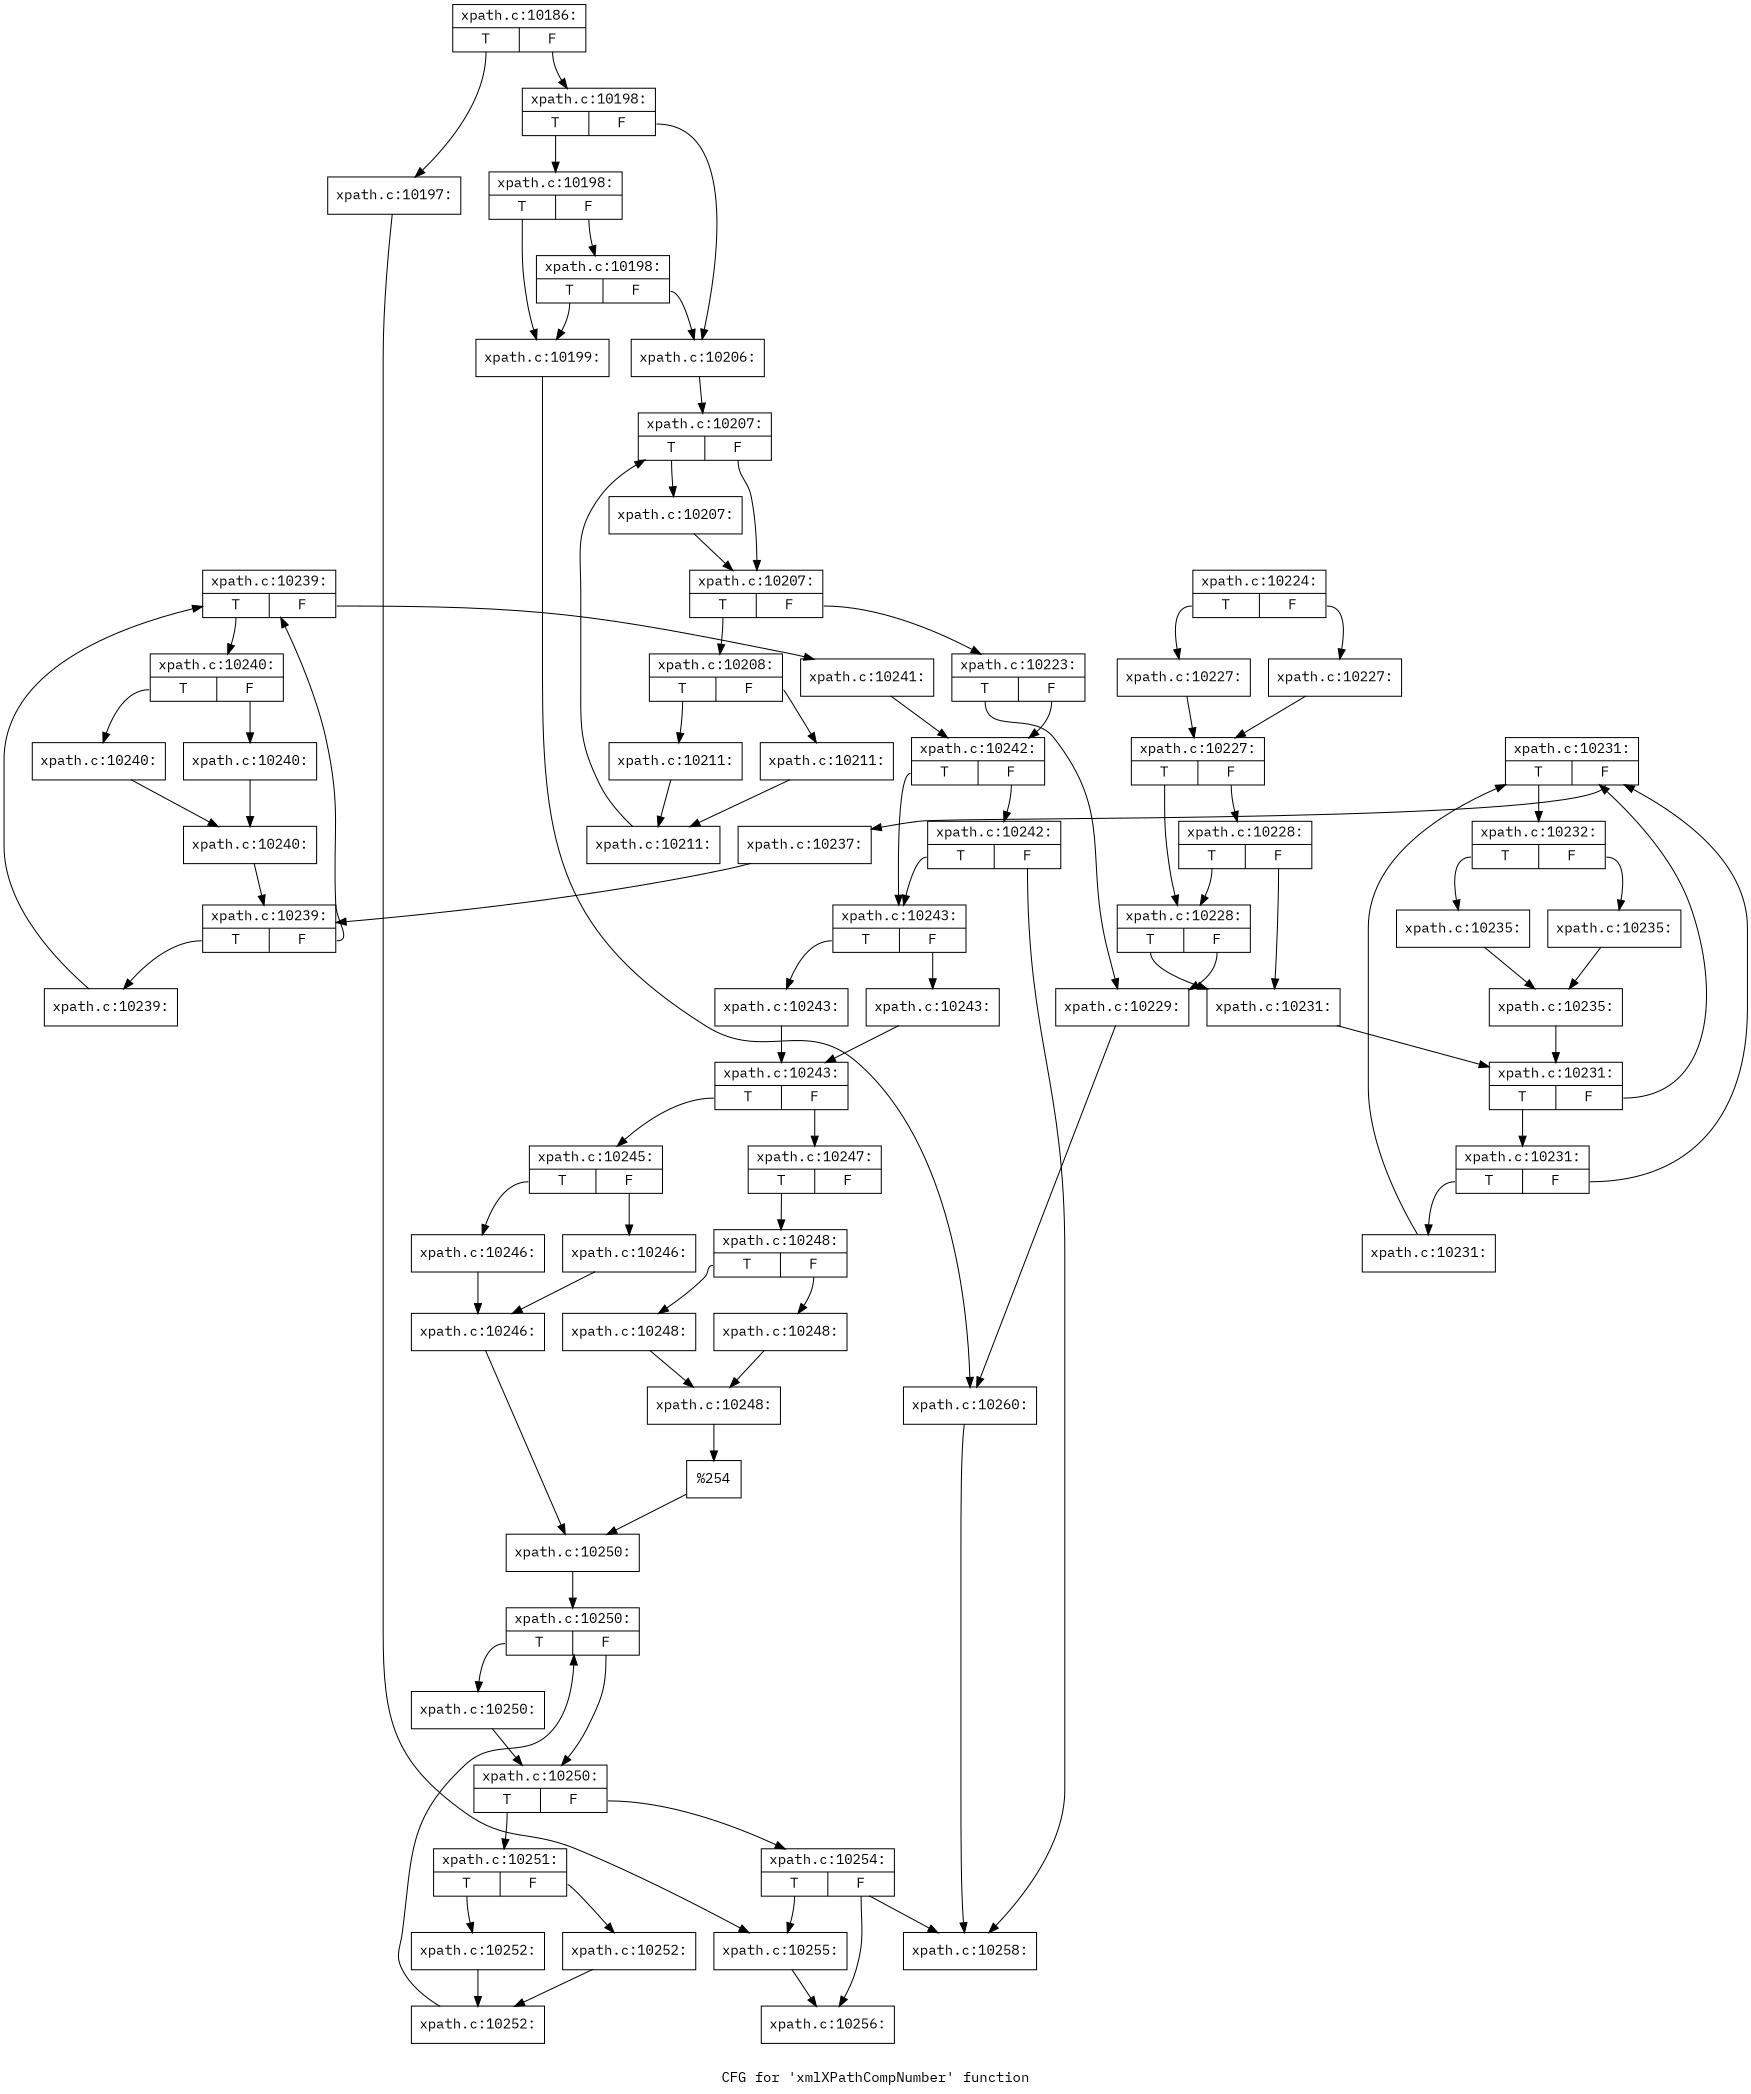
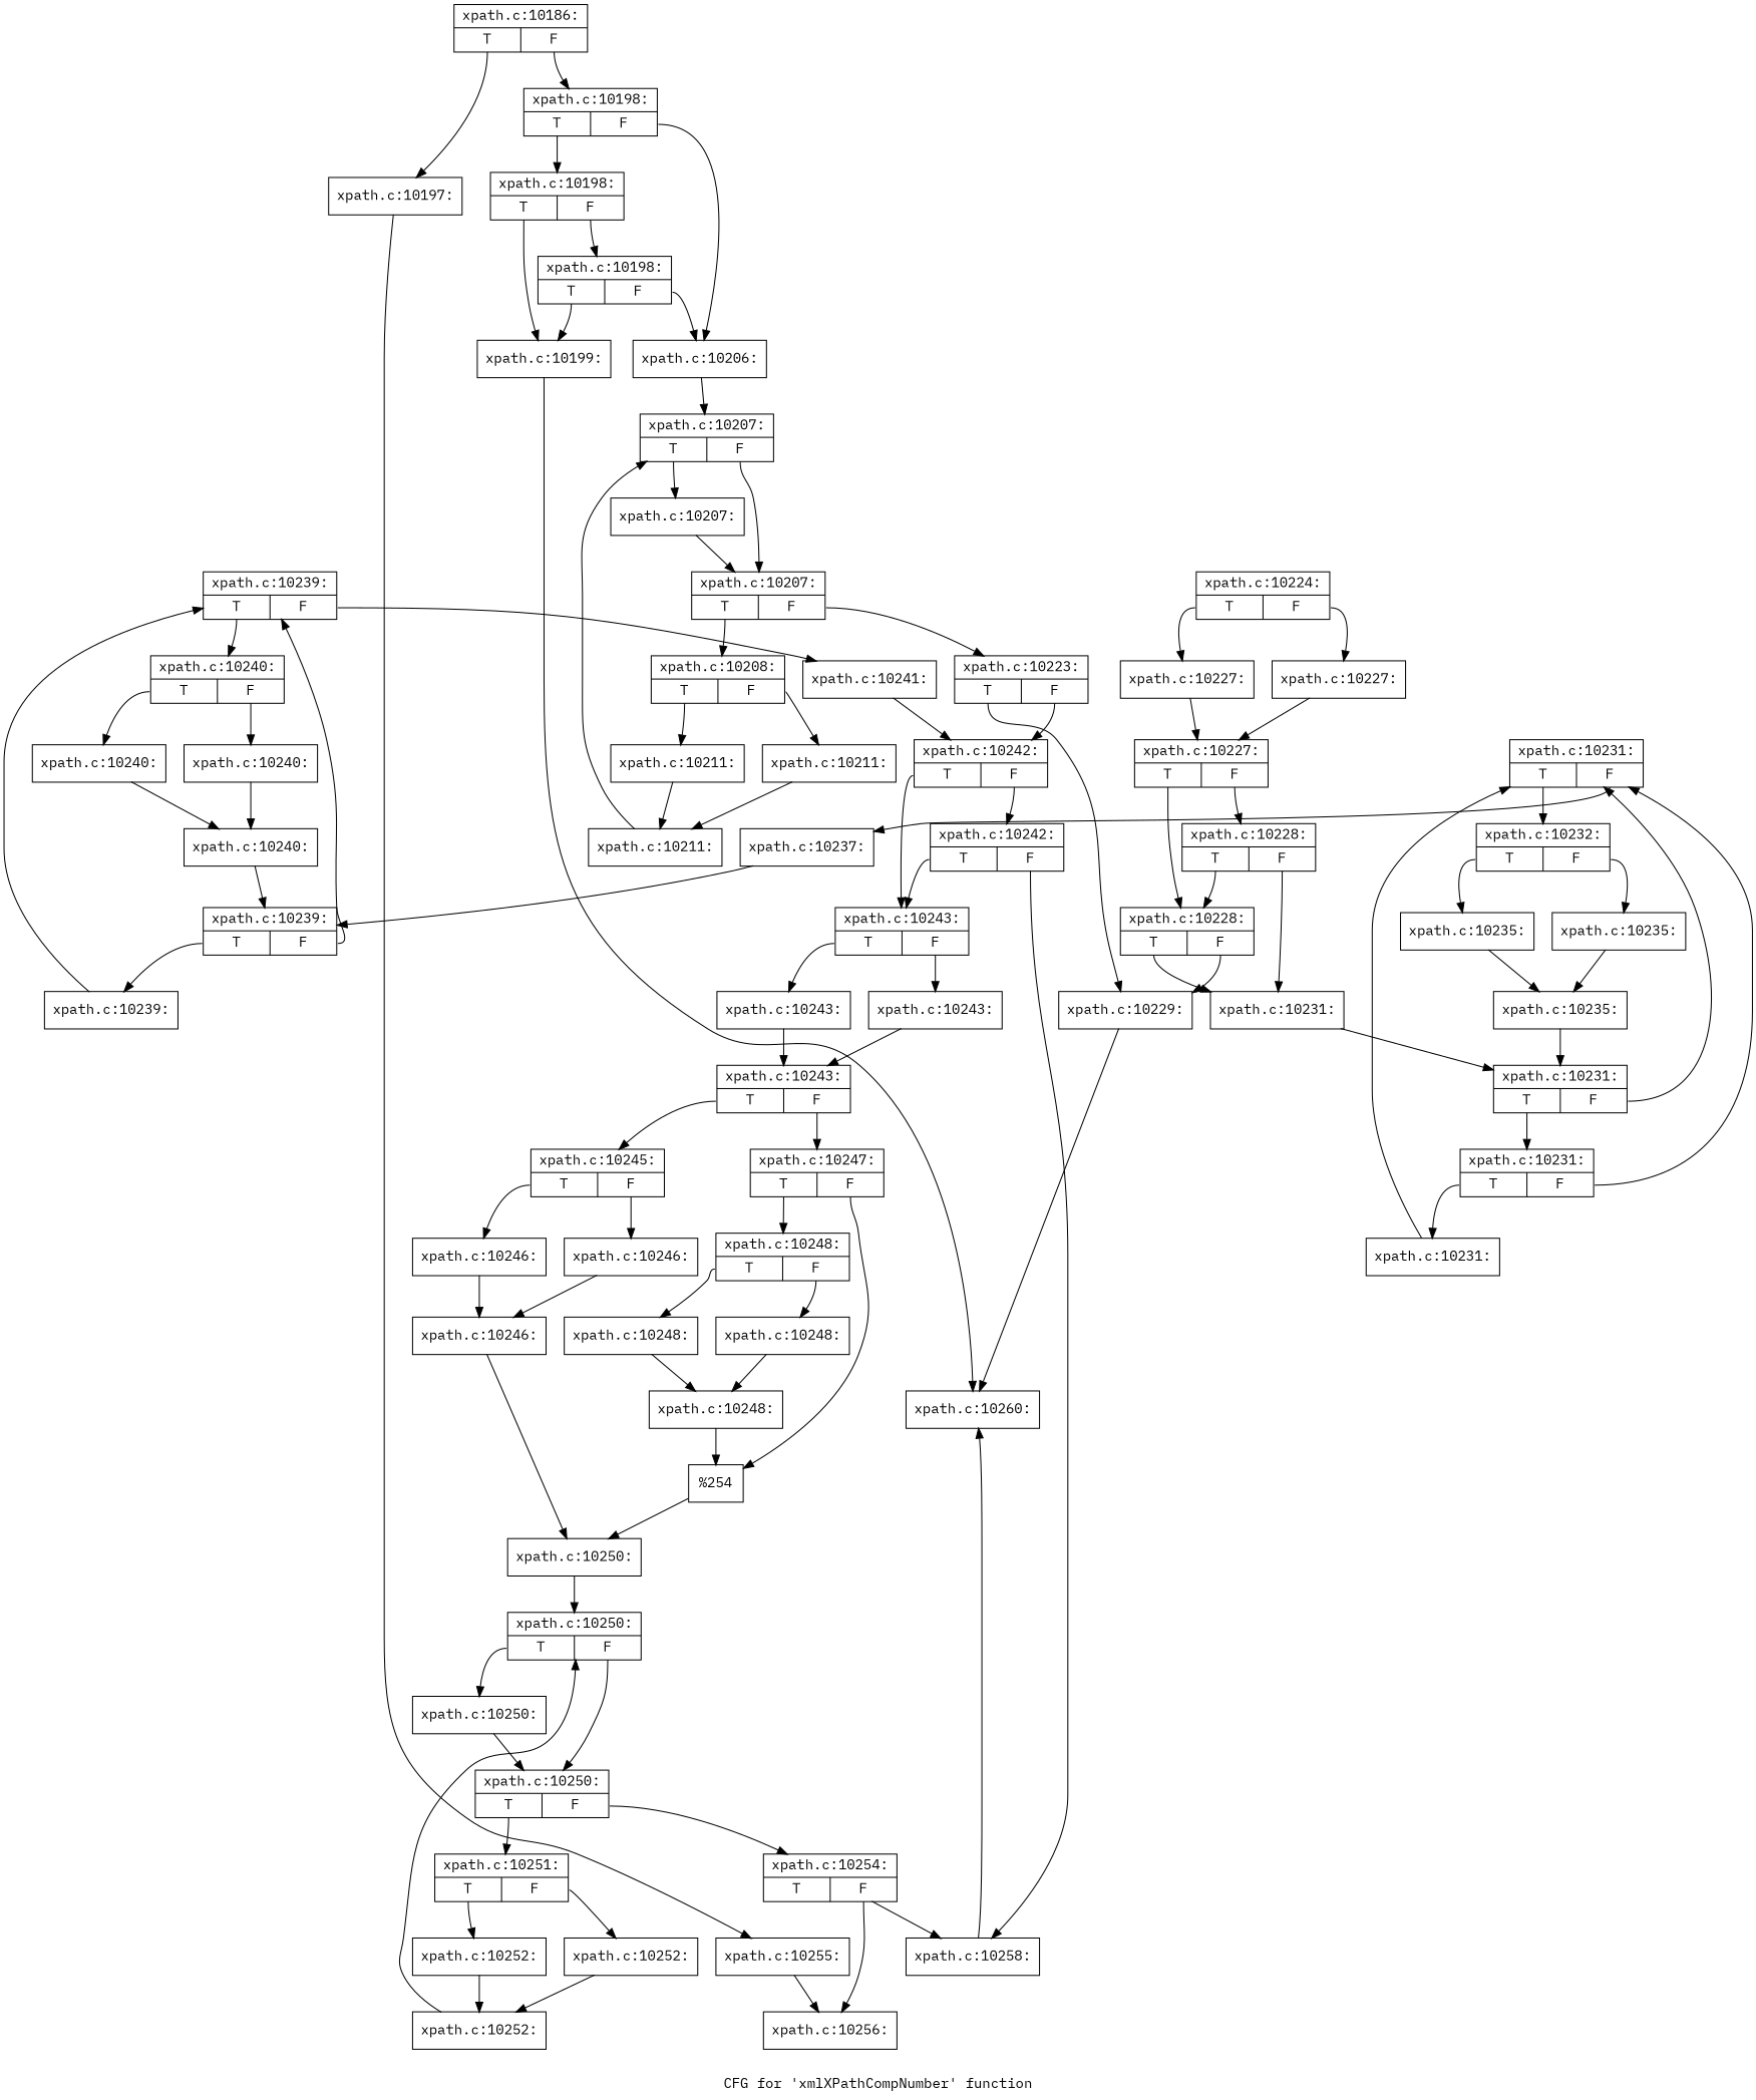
  digraph {
    fontname="IBM Plex Mono"
    label="CFG for 'xmlXPathCompNumber' function"
    node [fontname="IBM Plex Mono" shape=record]
    edge [fontname="IBM Plex Mono"]
    n1 [label="{xpath.c:10186:|{<s0>T|<s1>F}}"]
    n2 [label="{xpath.c:10197:}"]
    n3 [label="{xpath.c:10198:|{<s0>T|<s1>F}}"]
    n4 [label="{xpath.c:10255:}"]
    n5 [label="{xpath.c:10198:|{<s0>T|<s1>F}}"]
    n6 [label="{xpath.c:10206:}"]
    n7 [label="{xpath.c:10260:}"]
    n8 [label="{xpath.c:10199:}"]
    n9 [label="{xpath.c:10198:|{<s0>T|<s1>F}}"]
    n10 [label="{xpath.c:10207:|{<s0>T|<s1>F}}"]
    n11 [label="{xpath.c:10207:}"]
    n12 [label="{xpath.c:10207:|{<s0>T|<s1>F}}"]
    n13 [label="{xpath.c:10208:|{<s0>T|<s1>F}}"]
    n14 [label="{xpath.c:10223:|{<s0>T|<s1>F}}"]
    n15 [label="{xpath.c:10211:}"]
    n16 [label="{xpath.c:10211:}"]
    n17 [label="{xpath.c:10242:|{<s0>T|<s1>F}}"]
    n18 [label="{xpath.c:10229:}"]
    n19 [label="{xpath.c:10211:}"]
    n20 [label="{xpath.c:10224:|{<s0>T|<s1>F}}"]
    n21 [label="{xpath.c:10227:}"]
    n22 [label="{xpath.c:10227:}"]
    n23 [label="{xpath.c:10243:|{<s0>T|<s1>F}}"]
    n24 [label="{xpath.c:10242:|{<s0>T|<s1>F}}"]
    n25 [label="{xpath.c:10227:|{<s0>T|<s1>F}}"]
    n26 [label="{xpath.c:10243:}"]
    n27 [label="{xpath.c:10243:}"]
    n28 [label="{xpath.c:10258:}"]
    n29 [label="{xpath.c:10228:|{<s0>T|<s1>F}}"]
    n30 [label="{xpath.c:10228:|{<s0>T|<s1>F}}"]
    n31 [label="{xpath.c:10231:}"]
    n32 [label="{xpath.c:10231:|{<s0>T|<s1>F}}"]
    n33 [label="{xpath.c:10231:|{<s0>T|<s1>F}}"]
    n34 [label="{xpath.c:10231:|{<s0>T|<s1>F}}"]
    n35 [label="{xpath.c:10231:}"]
    n36 [label="{xpath.c:10232:|{<s0>T|<s1>F}}"]
    n37 [label="{xpath.c:10237:}"]
    n38 [label="{xpath.c:10235:}"]
    n39 [label="{xpath.c:10235:}"]
    n40 [label="{xpath.c:10239:|{<s0>T|<s1>F}}"]
    n41 [label="{xpath.c:10235:}"]
    n42 [label="{xpath.c:10239:}"]
    n43 [label="{xpath.c:10239:|{<s0>T|<s1>F}}"]
    n44 [label="{xpath.c:10240:|{<s0>T|<s1>F}}"]
    n45 [label="{xpath.c:10241:}"]
    n46 [label="{xpath.c:10240:}"]
    n47 [label="{xpath.c:10240:}"]
    n48 [label="{xpath.c:10240:}"]
    n49 [label="{xpath.c:10243:|{<s0>T|<s1>F}}"]
    n50 [label="{xpath.c:10245:|{<s0>T|<s1>F}}"]
    n51 [label="{xpath.c:10247:|{<s0>T|<s1>F}}"]
    n52 [label="{xpath.c:10246:}"]
    n53 [label="{xpath.c:10246:}"]
    n54 [label="{xpath.c:10248:|{<s0>T|<s1>F}}"]
    n55 [label="{%254}"]
    n56 [label="{xpath.c:10246:}"]
    n57 [label="{xpath.c:10248:}"]
    n58 [label="{xpath.c:10248:}"]
    n59 [label="{xpath.c:10250:}"]
    n60 [label="{xpath.c:10250:|{<s0>T|<s1>F}}"]
    n61 [label="{xpath.c:10250:}"]
    n62 [label="{xpath.c:10250:|{<s0>T|<s1>F}}"]
    n63 [label="{xpath.c:10248:}"]
    n64 [label="{xpath.c:10251:|{<s0>T|<s1>F}}"]
    n65 [label="{xpath.c:10254:|{<s0>T|<s1>F}}"]
    n66 [label="{xpath.c:10252:}"]
    n67 [label="{xpath.c:10252:}"]
    n68 [label="{xpath.c:10256:}"]
    n69 [label="{xpath.c:10252:}"]
    n1 -> n2 [tailport=s0]
    n1 -> n3 [tailport=s1]
    n2 -> n4
    n3 -> n5 [tailport=s0]
    n3 -> n6 [tailport=s1]
    n4 -> n68
    n5 -> n8 [tailport=s0]
    n5 -> n9 [tailport=s1]
    n6 -> n10
    n8 -> n7
    n9 -> n6 [tailport=s1]
    n9 -> n8 [tailport=s0]
    n10 -> n11 [tailport=s0]
    n10 -> n12 [tailport=s1]
    n11 -> n12
    n12 -> n13 [tailport=s0]
    n12 -> n14 [tailport=s1]
    n13 -> n15 [tailport=s0]
    n13 -> n16 [tailport=s1]
    n14 -> n17 [tailport=s1]
    n14 -> n18 [tailport=s0]
    n15 -> n19
    n16 -> n19
    n17 -> n23 [tailport=s0]
    n17 -> n24 [tailport=s1]
    n18 -> n7
    n19 -> n10
    n20 -> n21 [tailport=s0]
    n20 -> n22 [tailport=s1]
    n21 -> n25
    n22 -> n25
    n23 -> n26 [tailport=s0]
    n23 -> n27 [tailport=s1]
    n24 -> n23 [tailport=s0]
    n24 -> n28 [tailport=s1]
    n25 -> n29 [tailport=s0]
    n25 -> n30 [tailport=s1]
    n26 -> n49
    n27 -> n49
-   n7 -> n28
+   n28 -> n7
    n29 -> n18 [tailport=s1]
    n29 -> n31 [tailport=s0]
    n30 -> n29 [tailport=s0]
    n30 -> n31 [tailport=s1]
    n31 -> n32
    n32 -> n33 [tailport=s0]
    n32 -> n34 [tailport=s1]
    n33 -> n34 [tailport=s1]
    n33 -> n35 [tailport=s0]
    n34 -> n36 [tailport=s0]
    n34 -> n37 [tailport=s1]
    n35 -> n34
    n36 -> n38 [tailport=s0]
    n36 -> n39 [tailport=s1]
    n37 -> n40
    n38 -> n41
    n39 -> n41
    n40 -> n42 [tailport=s0]
    n40 -> n43 [tailport=s1]
    n41 -> n32
    n42 -> n43
    n43 -> n44 [tailport=s0]
    n43 -> n45 [tailport=s1]
    n44 -> n46 [tailport=s0]
    n44 -> n47 [tailport=s1]
    n45 -> n17
    n46 -> n48
    n47 -> n48
    n48 -> n40
    n49 -> n50 [tailport=s0]
    n49 -> n51 [tailport=s1]
    n50 -> n52 [tailport=s0]
    n50 -> n53 [tailport=s1]
    n51 -> n54 [tailport=s0]
+   n51 -> n55 [tailport=s1]
    n52 -> n56
    n53 -> n56
    n54 -> n57 [tailport=s0]
    n54 -> n58 [tailport=s1]
    n55 -> n59
    n56 -> n59
    n57 -> n63
    n58 -> n63
    n59 -> n60
    n60 -> n61 [tailport=s0]
    n60 -> n62 [tailport=s1]
    n61 -> n62
    n62 -> n64 [tailport=s0]
    n62 -> n65 [tailport=s1]
    n63 -> n55
    n64 -> n66 [tailport=s0]
    n64 -> n67 [tailport=s1]
-   n65 -> n4 [tailport=s0]
    n65 -> n28
    n65 -> n68 [tailport=s1]
    n66 -> n69
    n67 -> n69
    n69 -> n60
  }
